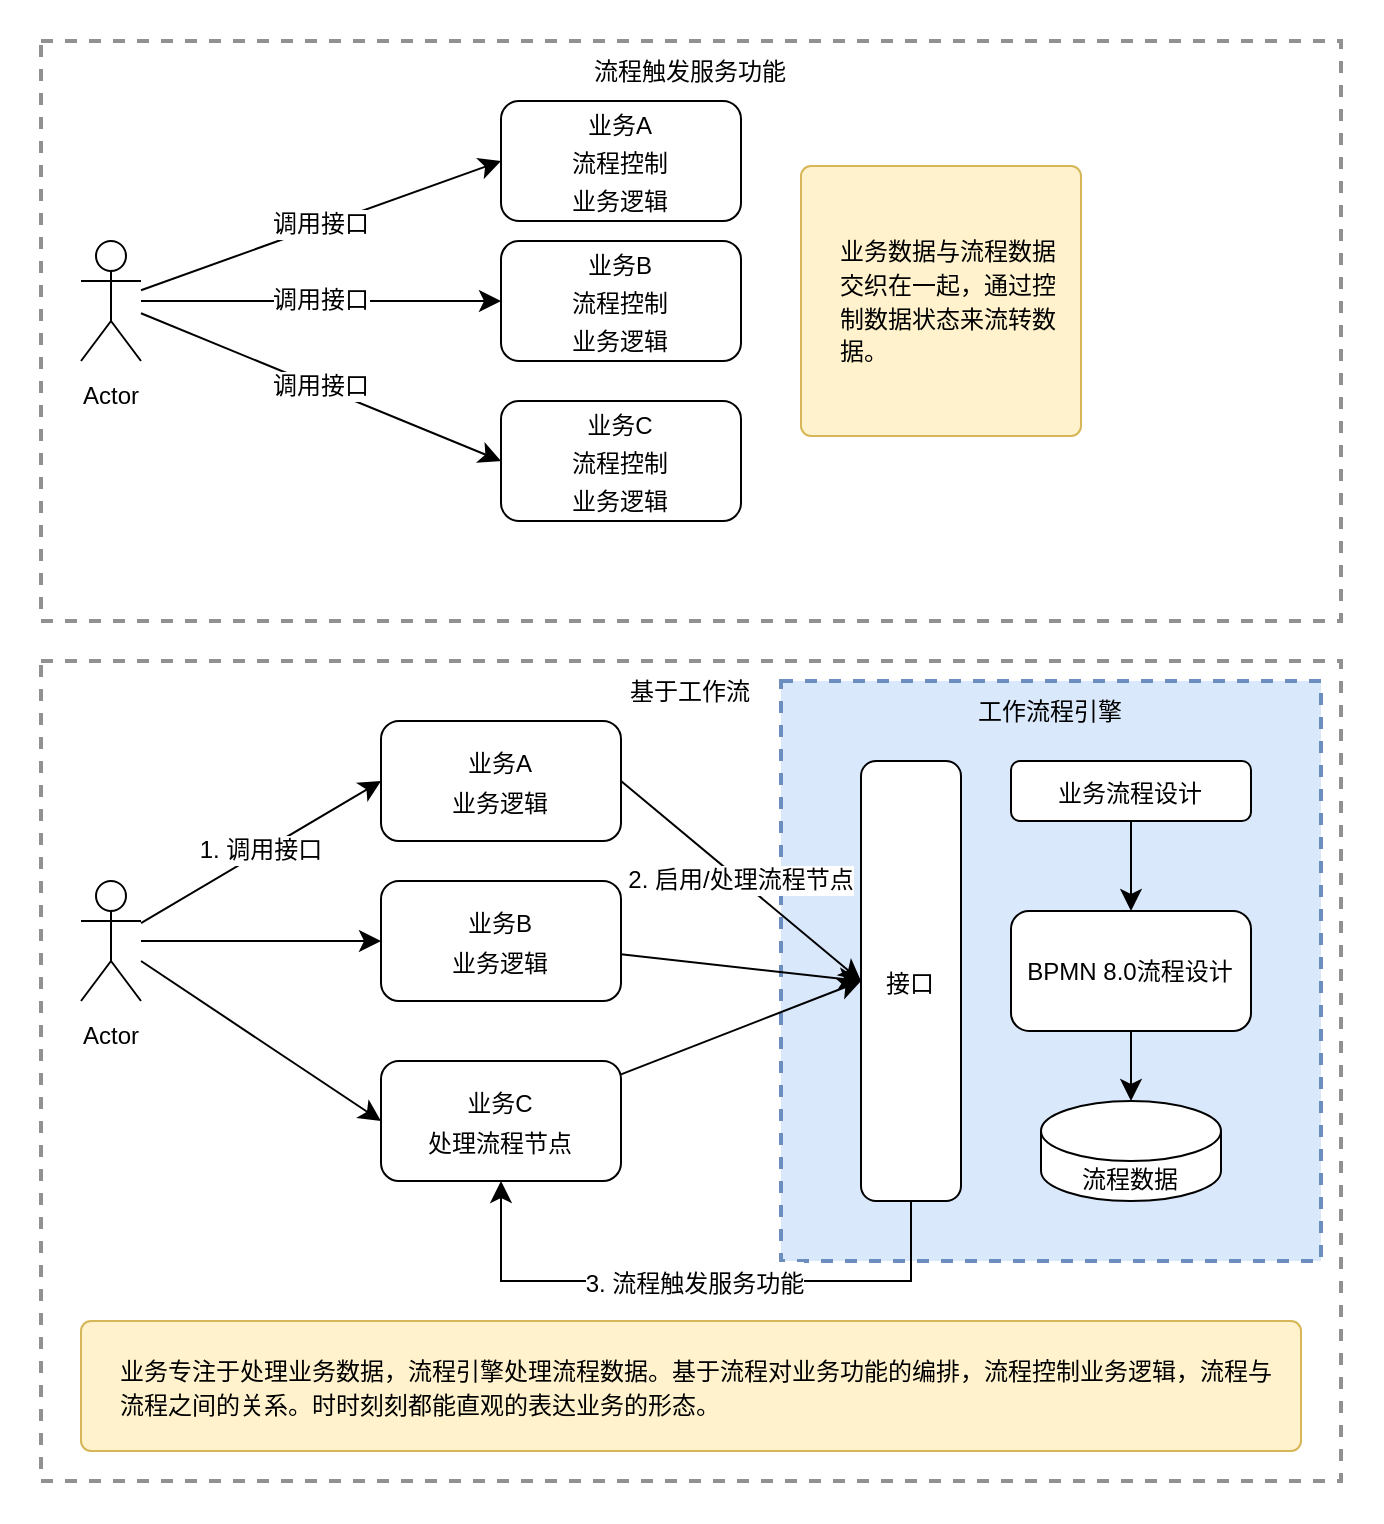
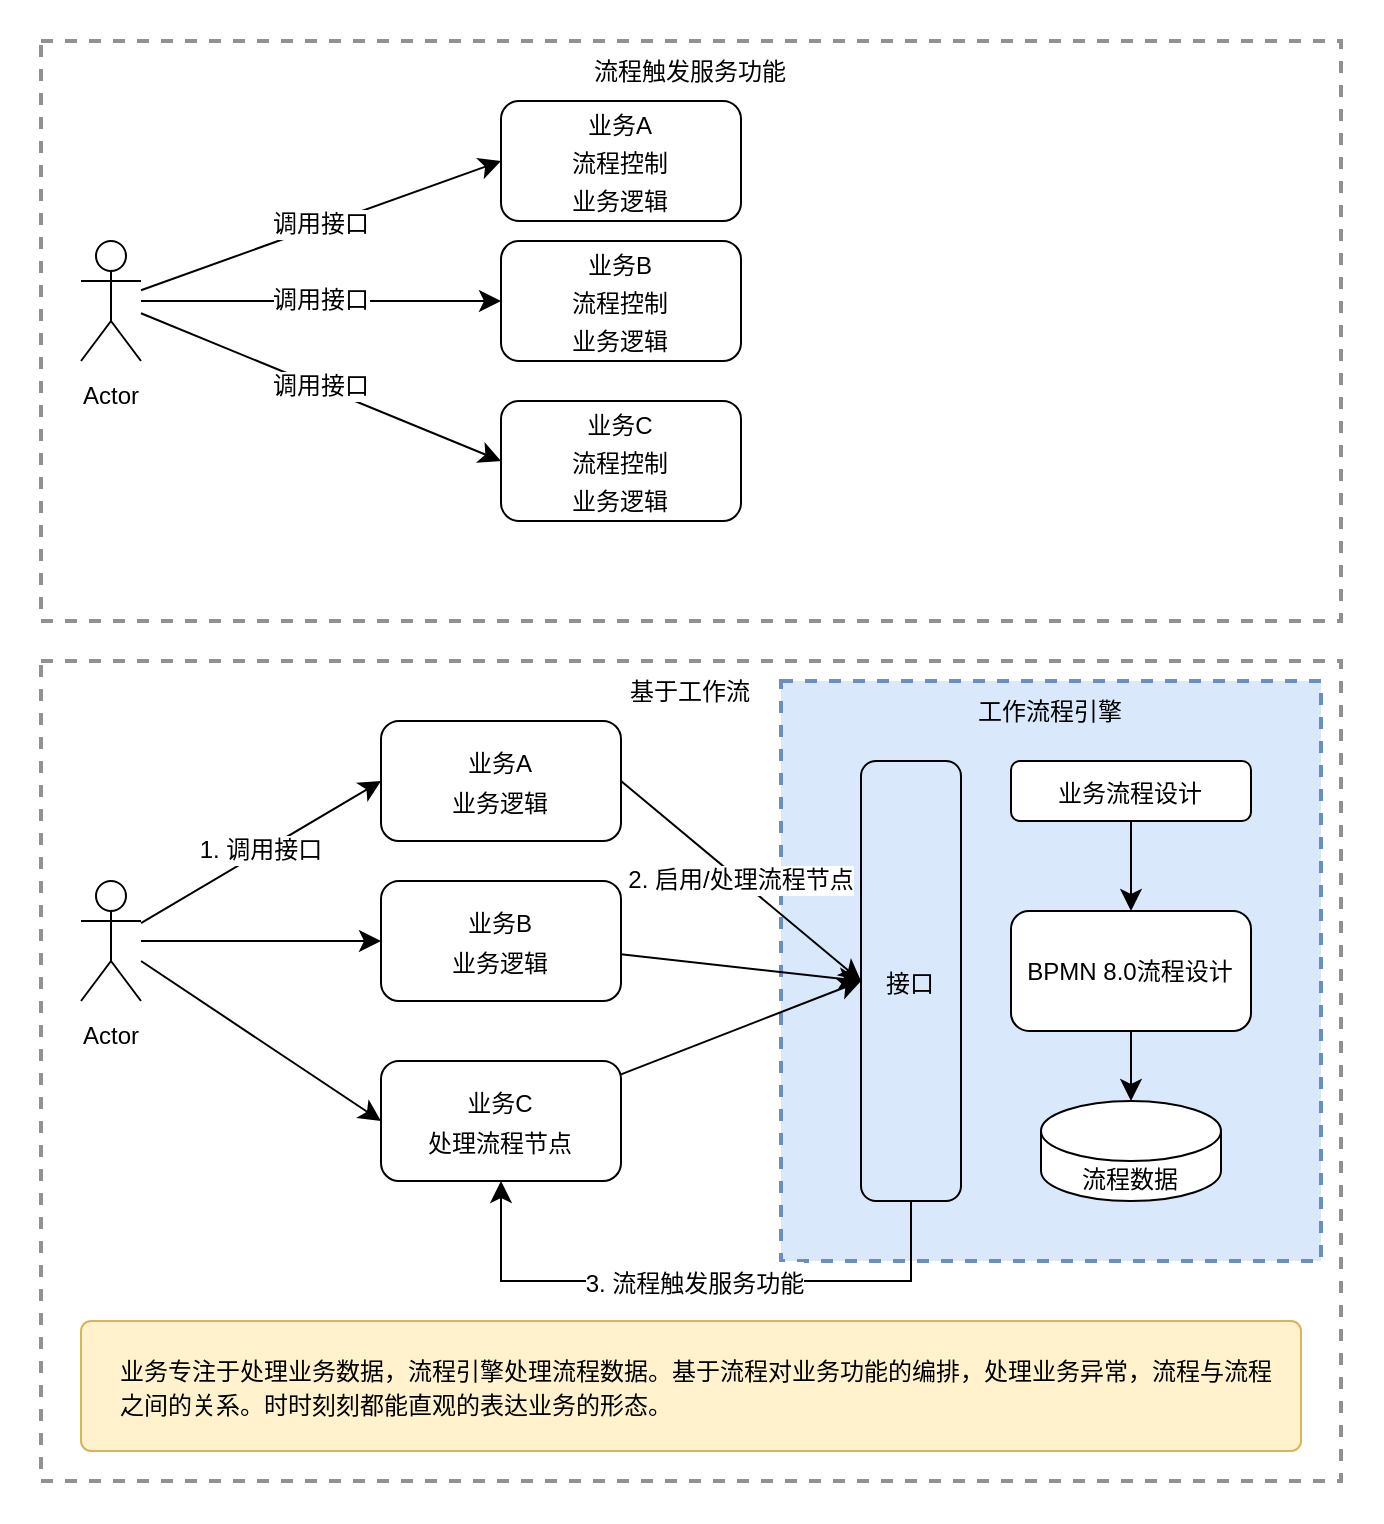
  <mxCell id="0" />
  <mxCell id="1" parent="0" />
  <mxCell id="2" value="&lt;span style=&quot;font-size: 12px;&quot;&gt;基于工作流&lt;/span&gt;" style="fontStyle=0;verticalAlign=top;align=center;spacingTop=-2;fillColor=none;rounded=0;whiteSpace=wrap;html=1;strokeColor=#919191;strokeWidth=2;dashed=1;container=1;collapsible=0;expand=0;recursiveResize=0;fontSize=16;" vertex="1" parent="1"><mxGeometry x="20" y="330" width="650" height="410" as="geometry" /></mxCell>
  <mxCell id="3" value="&lt;span style=&quot;font-size: 12px;&quot;&gt;工作流程引擎&lt;/span&gt;" style="fontStyle=0;verticalAlign=top;align=center;spacingTop=-2;fillColor=#dae8fc;rounded=0;whiteSpace=wrap;html=1;strokeColor=#6c8ebf;strokeWidth=2;dashed=1;container=1;collapsible=0;expand=0;recursiveResize=0;fontFamily=Helvetica;fontSize=16;" vertex="1" parent="2"><mxGeometry x="370" y="10" width="270" height="290" as="geometry" /></mxCell>
  <mxCell id="4" value="&lt;font style=&quot;font-size: 12px;&quot;&gt;业务流程设计&lt;/font&gt;" style="rounded=1;whiteSpace=wrap;html=1;strokeColor=default;fontFamily=Helvetica;fontSize=16;fontColor=default;fillColor=default;" vertex="1" parent="3"><mxGeometry x="115" y="40" width="120" height="30" as="geometry" /></mxCell>
  <mxCell id="5" value="&lt;p style=&quot;line-height: 100%;&quot;&gt;&lt;font style=&quot;font-size: 12px;&quot;&gt;BPMN 8.0流程设计&lt;/font&gt;&lt;/p&gt;" style="rounded=1;whiteSpace=wrap;html=1;strokeColor=default;fontFamily=Helvetica;fontSize=16;fontColor=default;fillColor=default;" vertex="1" parent="3"><mxGeometry x="115" y="115" width="120" height="60" as="geometry" /></mxCell>
  <mxCell id="6" style="edgeStyle=orthogonalEdgeStyle;shape=connector;rounded=0;orthogonalLoop=1;jettySize=auto;html=1;entryX=0.5;entryY=0;entryDx=0;entryDy=0;labelBackgroundColor=default;strokeColor=default;fontFamily=Helvetica;fontSize=16;fontColor=default;endArrow=classic;startSize=8;endSize=8;" edge="1" parent="3" source="4" target="5"><mxGeometry relative="1" as="geometry" /></mxCell>
- <mxCell id="7" value="&lt;font style=&quot;font-size: 12px;&quot;&gt;接口&lt;/font&gt;" style="rounded=1;whiteSpace=wrap;html=1;fontSize=16;" vertex="1" parent="3"><mxGeometry x="40" y="40" width="50" height="220" as="geometry" /></mxCell>
+ <mxCell id="7" value="&lt;font style=&quot;font-size: 12px;&quot;&gt;接口&lt;/font&gt;" style="rounded=1;whiteSpace=wrap;html=1;fontSize=16;fillColor=#dae8fc;" vertex="1" parent="3"><mxGeometry x="40" y="40" width="50" height="220" as="geometry" /></mxCell>
  <mxCell id="8" value="2. 启用/处理流程节点" style="edgeStyle=none;shape=connector;curved=1;rounded=0;orthogonalLoop=1;jettySize=auto;html=1;entryX=0;entryY=0.5;entryDx=0;entryDy=0;labelBackgroundColor=default;strokeColor=default;fontFamily=Helvetica;fontSize=12;fontColor=default;endArrow=classic;startSize=8;endSize=8;exitX=1;exitY=0.5;exitDx=0;exitDy=0;" edge="1" parent="2" source="9" target="7"><mxGeometry relative="1" as="geometry" /></mxCell>
  <mxCell id="9" value="&lt;font style=&quot;font-size: 12px;&quot;&gt;业务A&lt;br&gt;业务逻辑&lt;br&gt;&lt;/font&gt;" style="rounded=1;whiteSpace=wrap;html=1;fontSize=16;" vertex="1" parent="2"><mxGeometry x="170" y="30" width="120" height="60" as="geometry" /></mxCell>
  <mxCell id="10" style="edgeStyle=none;shape=connector;curved=1;rounded=0;orthogonalLoop=1;jettySize=auto;html=1;entryX=0;entryY=0.5;entryDx=0;entryDy=0;labelBackgroundColor=default;strokeColor=default;fontFamily=Helvetica;fontSize=12;fontColor=default;endArrow=classic;startSize=8;endSize=8;" edge="1" parent="2" source="11" target="7"><mxGeometry relative="1" as="geometry" /></mxCell>
  <mxCell id="11" value="&lt;font style=&quot;font-size: 12px;&quot;&gt;业务B&lt;br&gt;业务逻辑&lt;br&gt;&lt;/font&gt;" style="rounded=1;whiteSpace=wrap;html=1;fontSize=16;" vertex="1" parent="2"><mxGeometry x="170" y="110" width="120" height="60" as="geometry" /></mxCell>
  <mxCell id="12" style="edgeStyle=none;shape=connector;curved=1;rounded=0;orthogonalLoop=1;jettySize=auto;html=1;entryX=0;entryY=0.5;entryDx=0;entryDy=0;labelBackgroundColor=default;strokeColor=default;fontFamily=Helvetica;fontSize=12;fontColor=default;endArrow=classic;startSize=8;endSize=8;" edge="1" parent="2" source="13" target="7"><mxGeometry relative="1" as="geometry" /></mxCell>
  <mxCell id="13" value="&lt;font style=&quot;font-size: 12px;&quot;&gt;业务C&lt;br&gt;处理流程节点&lt;br&gt;&lt;/font&gt;" style="rounded=1;whiteSpace=wrap;html=1;fontSize=16;" vertex="1" parent="2"><mxGeometry x="170" y="200" width="120" height="60" as="geometry" /></mxCell>
  <mxCell id="14" value="&lt;font style=&quot;font-size: 12px;&quot;&gt;3. 流程触发服务功能&lt;/font&gt;" style="edgeStyle=orthogonalEdgeStyle;shape=connector;rounded=0;orthogonalLoop=1;jettySize=auto;html=1;entryX=0.5;entryY=1;entryDx=0;entryDy=0;labelBackgroundColor=default;strokeColor=default;fontFamily=Helvetica;fontSize=16;fontColor=default;endArrow=classic;startSize=8;endSize=8;exitX=0.5;exitY=1;exitDx=0;exitDy=0;" edge="1" parent="2" source="7" target="13"><mxGeometry relative="1" as="geometry"><Array as="points"><mxPoint x="435" y="310" /><mxPoint x="230" y="310" /></Array></mxGeometry></mxCell>
  <mxCell id="15" value="1. 调用接口" style="edgeStyle=none;curved=1;rounded=0;orthogonalLoop=1;jettySize=auto;html=1;entryX=0;entryY=0.5;entryDx=0;entryDy=0;fontSize=12;startSize=8;endSize=8;" edge="1" parent="2" source="18" target="9"><mxGeometry relative="1" as="geometry" /></mxCell>
  <mxCell id="16" style="edgeStyle=none;shape=connector;curved=1;rounded=0;orthogonalLoop=1;jettySize=auto;html=1;labelBackgroundColor=default;strokeColor=default;fontFamily=Helvetica;fontSize=12;fontColor=default;endArrow=classic;startSize=8;endSize=8;" edge="1" parent="2" source="18" target="11"><mxGeometry relative="1" as="geometry" /></mxCell>
  <mxCell id="17" style="edgeStyle=none;shape=connector;curved=1;rounded=0;orthogonalLoop=1;jettySize=auto;html=1;entryX=0;entryY=0.5;entryDx=0;entryDy=0;labelBackgroundColor=default;strokeColor=default;fontFamily=Helvetica;fontSize=12;fontColor=default;endArrow=classic;startSize=8;endSize=8;" edge="1" parent="2" source="18" target="13"><mxGeometry relative="1" as="geometry" /></mxCell>
  <mxCell id="18" value="&lt;font style=&quot;font-size: 12px;&quot;&gt;Actor&lt;/font&gt;" style="shape=umlActor;verticalLabelPosition=bottom;verticalAlign=top;html=1;outlineConnect=0;fontSize=16;" vertex="1" parent="2"><mxGeometry x="20" y="110" width="30" height="60" as="geometry" /></mxCell>
- <mxCell id="19" value="&lt;span style=&quot;font-size: 12px;&quot;&gt;业务专注于处理业务数据，流程引擎处理流程数据。基于流程对业务功能的编排，流程控制业务逻辑，流程与流程之间的关系。时时刻刻都能直观的表达业务的形态。&lt;/span&gt;" style="html=1;shadow=0;dashed=0;shape=mxgraph.bootstrap.rrect;rSize=5;strokeColor=#d6b656;strokeWidth=1;fillColor=#fff2cc;whiteSpace=wrap;align=left;verticalAlign=middle;spacingLeft=10;fontSize=14;spacing=10;" vertex="1" parent="2"><mxGeometry x="20" y="330" width="610" height="65" as="geometry" /></mxCell>
+ <mxCell id="19" value="&lt;span style=&quot;font-size: 12px;&quot;&gt;业务专注于处理业务数据，流程引擎处理流程数据。基于流程对业务功能的编排，处理业务异常，流程与流程之间的关系。时时刻刻都能直观的表达业务的形态。&lt;/span&gt;" style="html=1;shadow=0;dashed=0;shape=mxgraph.bootstrap.rrect;rSize=5;strokeColor=#d6b656;strokeWidth=1;fillColor=#fff2cc;whiteSpace=wrap;align=left;verticalAlign=middle;spacingLeft=10;fontSize=14;spacing=10;" vertex="1" parent="2"><mxGeometry x="20" y="330" width="610" height="65" as="geometry" /></mxCell>
  <mxCell id="20" value="&lt;font style=&quot;font-size: 12px;&quot;&gt;流程数据&lt;/font&gt;" style="shape=cylinder3;whiteSpace=wrap;html=1;boundedLbl=1;backgroundOutline=1;size=15;rounded=1;strokeColor=default;fontFamily=Helvetica;fontSize=16;fontColor=default;fillColor=default;" vertex="1" parent="2"><mxGeometry x="500" y="220" width="90" height="50" as="geometry" /></mxCell>
  <mxCell id="21" style="edgeStyle=orthogonalEdgeStyle;shape=connector;rounded=0;orthogonalLoop=1;jettySize=auto;html=1;labelBackgroundColor=default;strokeColor=default;fontFamily=Helvetica;fontSize=16;fontColor=default;endArrow=classic;startSize=8;endSize=8;" edge="1" parent="2" source="5" target="20"><mxGeometry relative="1" as="geometry" /></mxCell>
  <mxCell id="22" value="&lt;font style=&quot;font-size: 12px;&quot;&gt;流程触发服务功能&lt;/font&gt;" style="fontStyle=0;verticalAlign=top;align=center;spacingTop=-2;fillColor=none;rounded=0;whiteSpace=wrap;html=1;strokeColor=#919191;strokeWidth=2;dashed=1;container=1;collapsible=0;expand=0;recursiveResize=0;fontSize=16;" vertex="1" parent="1"><mxGeometry x="20" y="20" width="650" height="290" as="geometry" /></mxCell>
  <mxCell id="23" value="&lt;span style=&quot;font-size: 12px;&quot;&gt;业务A&lt;br&gt;流程控制&lt;br&gt;业务逻辑&lt;br&gt;&lt;/span&gt;" style="rounded=1;whiteSpace=wrap;html=1;fontSize=16;" vertex="1" parent="22"><mxGeometry x="230" y="30" width="120" height="60" as="geometry" /></mxCell>
  <mxCell id="24" value="&lt;font style=&quot;font-size: 12px;&quot;&gt;业务B&lt;br&gt;流程控制&lt;br style=&quot;border-color: var(--border-color);&quot;&gt;业务逻辑&lt;/font&gt;" style="rounded=1;whiteSpace=wrap;html=1;fontSize=16;" vertex="1" parent="22"><mxGeometry x="230" y="100" width="120" height="60" as="geometry" /></mxCell>
  <mxCell id="25" value="&lt;font style=&quot;font-size: 12px;&quot;&gt;&lt;font style=&quot;font-size: 12px;&quot;&gt;业务C&lt;br&gt;流程&lt;/font&gt;控制&lt;br style=&quot;border-color: var(--border-color);&quot;&gt;业务逻辑&lt;/font&gt;" style="rounded=1;whiteSpace=wrap;html=1;fontSize=16;" vertex="1" parent="22"><mxGeometry x="230" y="180" width="120" height="60" as="geometry" /></mxCell>
  <mxCell id="26" value="调用接口" style="edgeStyle=none;curved=1;rounded=0;orthogonalLoop=1;jettySize=auto;html=1;entryX=0;entryY=0.5;entryDx=0;entryDy=0;fontSize=12;startSize=8;endSize=8;" edge="1" parent="22" source="29" target="23"><mxGeometry relative="1" as="geometry" /></mxCell>
  <mxCell id="27" value="调用接口" style="edgeStyle=none;curved=1;rounded=0;orthogonalLoop=1;jettySize=auto;html=1;fontSize=12;startSize=8;endSize=8;" edge="1" parent="22" source="29" target="24"><mxGeometry relative="1" as="geometry" /></mxCell>
  <mxCell id="28" value="调用接口" style="edgeStyle=none;curved=1;rounded=0;orthogonalLoop=1;jettySize=auto;html=1;entryX=0;entryY=0.5;entryDx=0;entryDy=0;fontSize=12;startSize=8;endSize=8;" edge="1" parent="22" source="29" target="25"><mxGeometry relative="1" as="geometry" /></mxCell>
  <mxCell id="29" value="&lt;font style=&quot;font-size: 12px;&quot;&gt;Actor&lt;/font&gt;" style="shape=umlActor;verticalLabelPosition=bottom;verticalAlign=top;html=1;outlineConnect=0;fontSize=16;" vertex="1" parent="22"><mxGeometry x="20" y="100" width="30" height="60" as="geometry" /></mxCell>
- <mxCell id="30" value="&lt;font style=&quot;font-size: 12px;&quot;&gt;业务数据与流程数据交织在一起，通过控制数据状态来流转数据。&lt;/font&gt;" style="html=1;shadow=0;dashed=0;shape=mxgraph.bootstrap.rrect;rSize=5;strokeColor=#d6b656;strokeWidth=1;fillColor=#fff2cc;whiteSpace=wrap;align=left;verticalAlign=middle;spacingLeft=10;fontSize=14;spacing=10;" vertex="1" parent="22"><mxGeometry x="380" y="62.5" width="140" height="135" as="geometry" /></mxCell>
